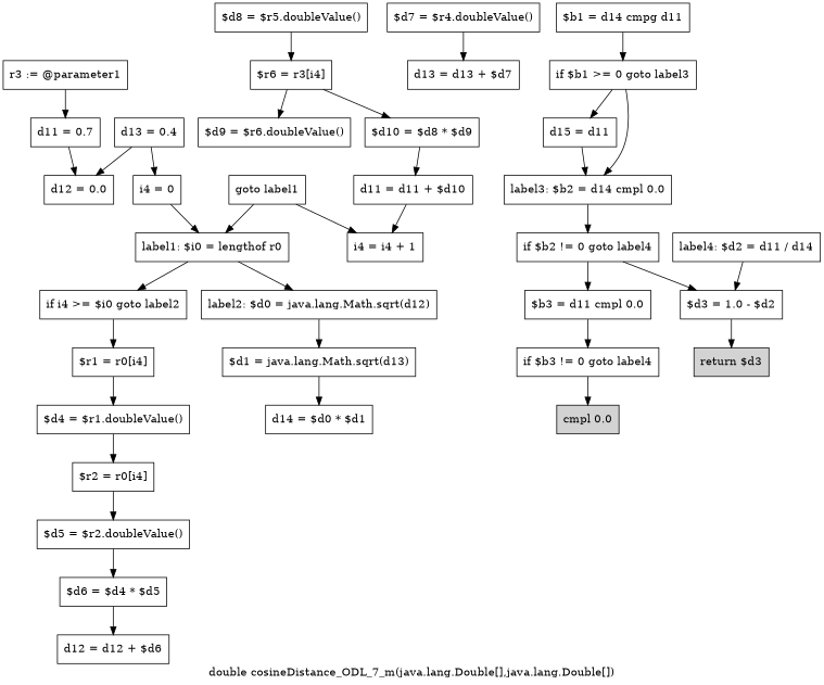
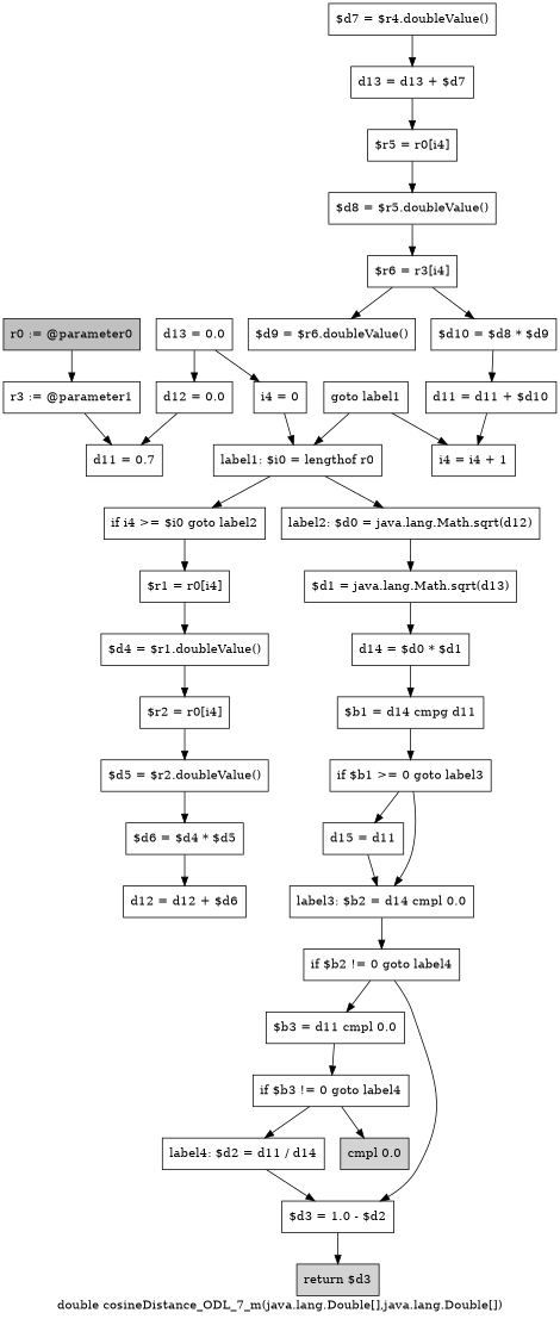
  digraph {
    label="double cosineDistance_ODL_7_m(java.lang.Double[],java.lang.Double[])"
    node [shape=box]
+   n1 [fillcolor=gray label="r0 := @parameter0" style=filled]
    n2 [label="r3 := @parameter1"]
    n3 [label="d11 = 0.7"]
    n4 [label="d12 = 0.0"]
-   n5 [label="d13 = 0.4"]
+   n5 [label="d13 = 0.0"]
    n6 [label="i4 = 0"]
    n7 [label="label1: $i0 = lengthof r0"]
    n8 [label="if i4 >= $i0 goto label2"]
    n9 [label="label2: $d0 = java.lang.Math.sqrt(d12)"]
    n10 [label="$r1 = r0[i4]"]
    n11 [label="$d4 = $r1.doubleValue()"]
    n12 [label="$d1 = java.lang.Math.sqrt(d13)"]
    n13 [label="$r2 = r0[i4]"]
    n14 [label="d14 = $d0 * $d1"]
    n15 [label="$d5 = $r2.doubleValue()"]
    n16 [label="$d6 = $d4 * $d5"]
    n17 [label="d12 = d12 + $d6"]
    n18 [label="$d7 = $r4.doubleValue()"]
    n19 [label="d13 = d13 + $d7"]
+   n20 [label="$r5 = r0[i4]"]
    n21 [label="$d8 = $r5.doubleValue()"]
    n22 [label="$r6 = r3[i4]"]
    n23 [label="$d9 = $r6.doubleValue()"]
    n24 [label="$d10 = $d8 * $d9"]
    n25 [label="d11 = d11 + $d10"]
    n26 [label="i4 = i4 + 1"]
    n27 [label="goto label1"]
    n28 [label="$b1 = d14 cmpg d11"]
    n29 [label="if $b1 >= 0 goto label3"]
    n30 [label="d15 = d11"]
    n31 [label="label3: $b2 = d14 cmpl 0.0"]
    n32 [label="if $b2 != 0 goto label4"]
    n33 [label="$b3 = d11 cmpl 0.0"]
    n34 [label="$d3 = 1.0 - $d2"]
    n35 [label="if $b3 != 0 goto label4"]
    n36 [label="label4: $d2 = d11 / d14"]
    n37 [fillcolor=lightgray label="cmpl 0.0" style=filled]
    n38 [fillcolor=lightgray label="return $d3" style=filled]
+   n1 -> n2
    n2 -> n3
-   n3 -> n4
+   n4 -> n3
    n5 -> n4
    n5 -> n6
    n6 -> n7
    n7 -> n8
    n7 -> n9
    n8 -> n10
    n9 -> n12
    n10 -> n11
    n11 -> n13
    n12 -> n14
    n13 -> n15
+   n14 -> n28
    n15 -> n16
    n16 -> n17
    n18 -> n19
+   n19 -> n20
+   n20 -> n21
    n21 -> n22
    n22 -> n23
    n22 -> n24
    n24 -> n25
    n25 -> n26
    n27 -> n7
    n27 -> n26
    n28 -> n29
    n29 -> n30
    n29 -> n31
    n30 -> n31
    n31 -> n32
    n32 -> n33
    n32 -> n34
    n33 -> n35
    n34 -> n38
+   n35 -> n36
    n35 -> n37
    n36 -> n34
  }
